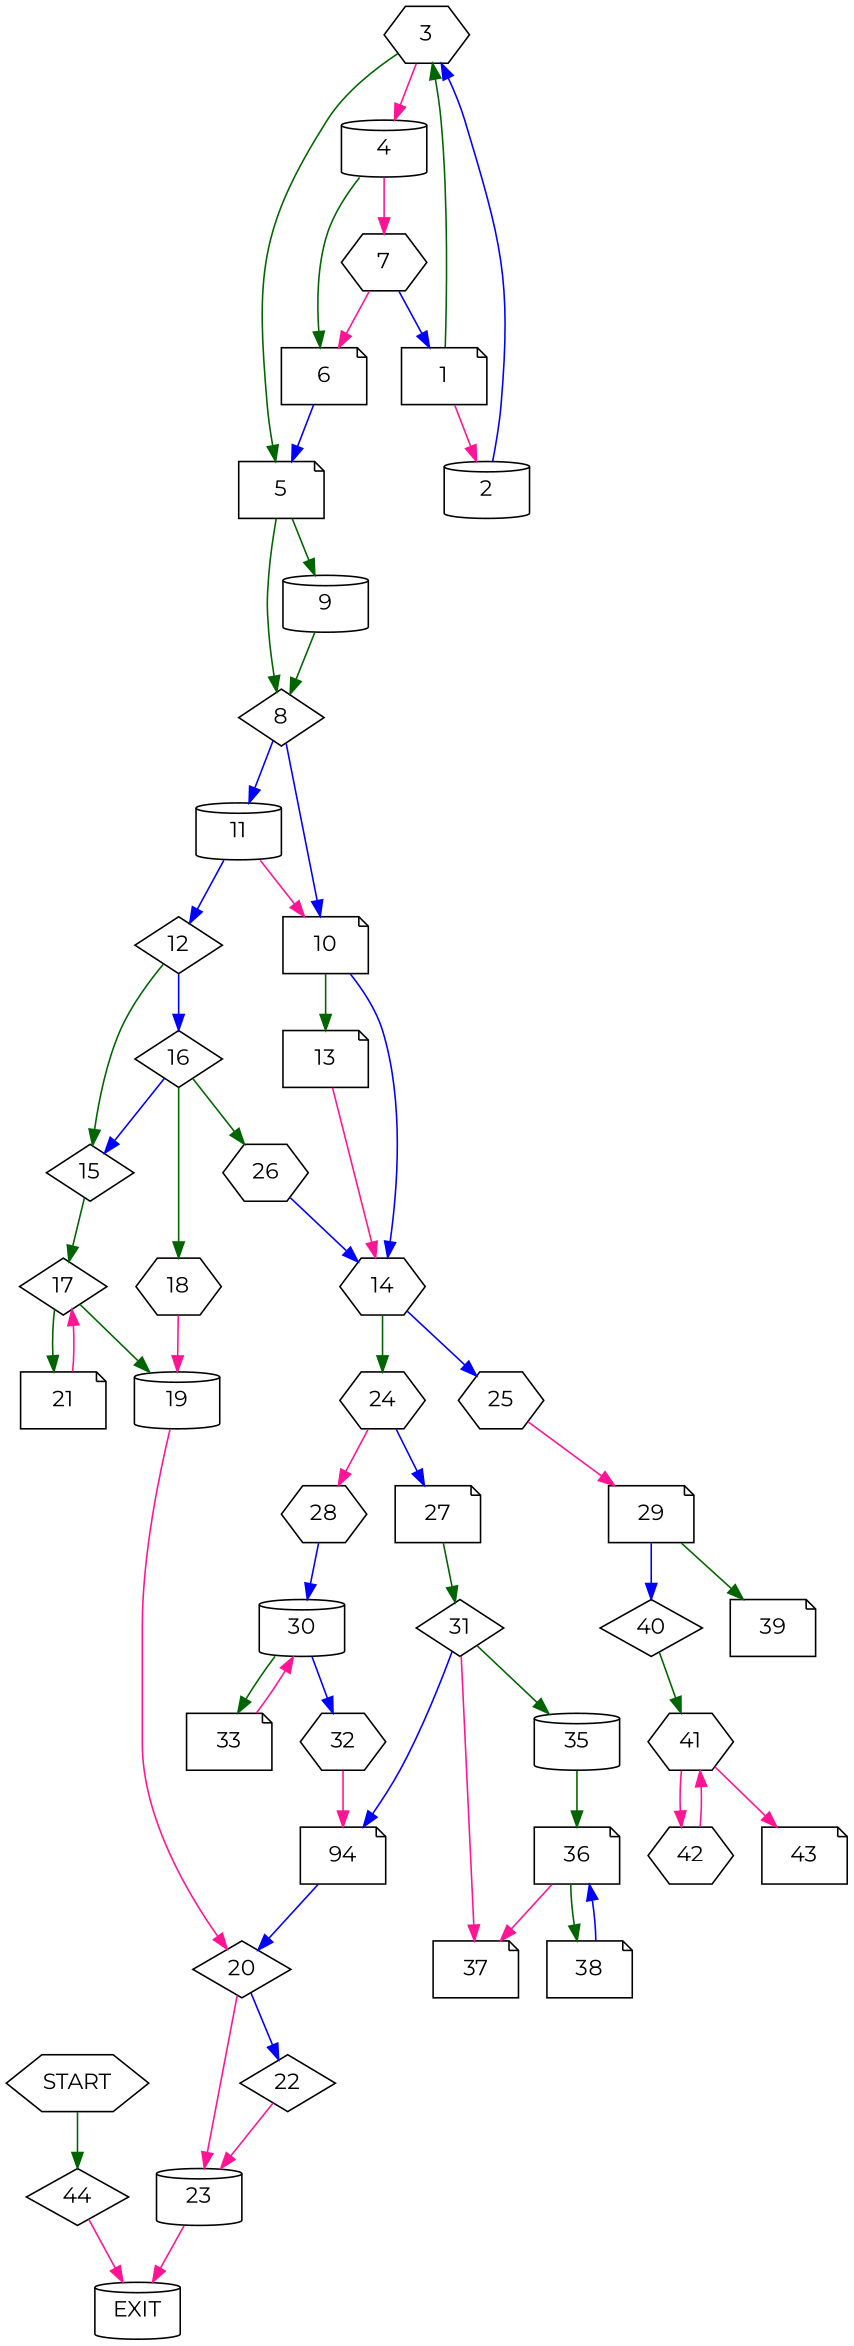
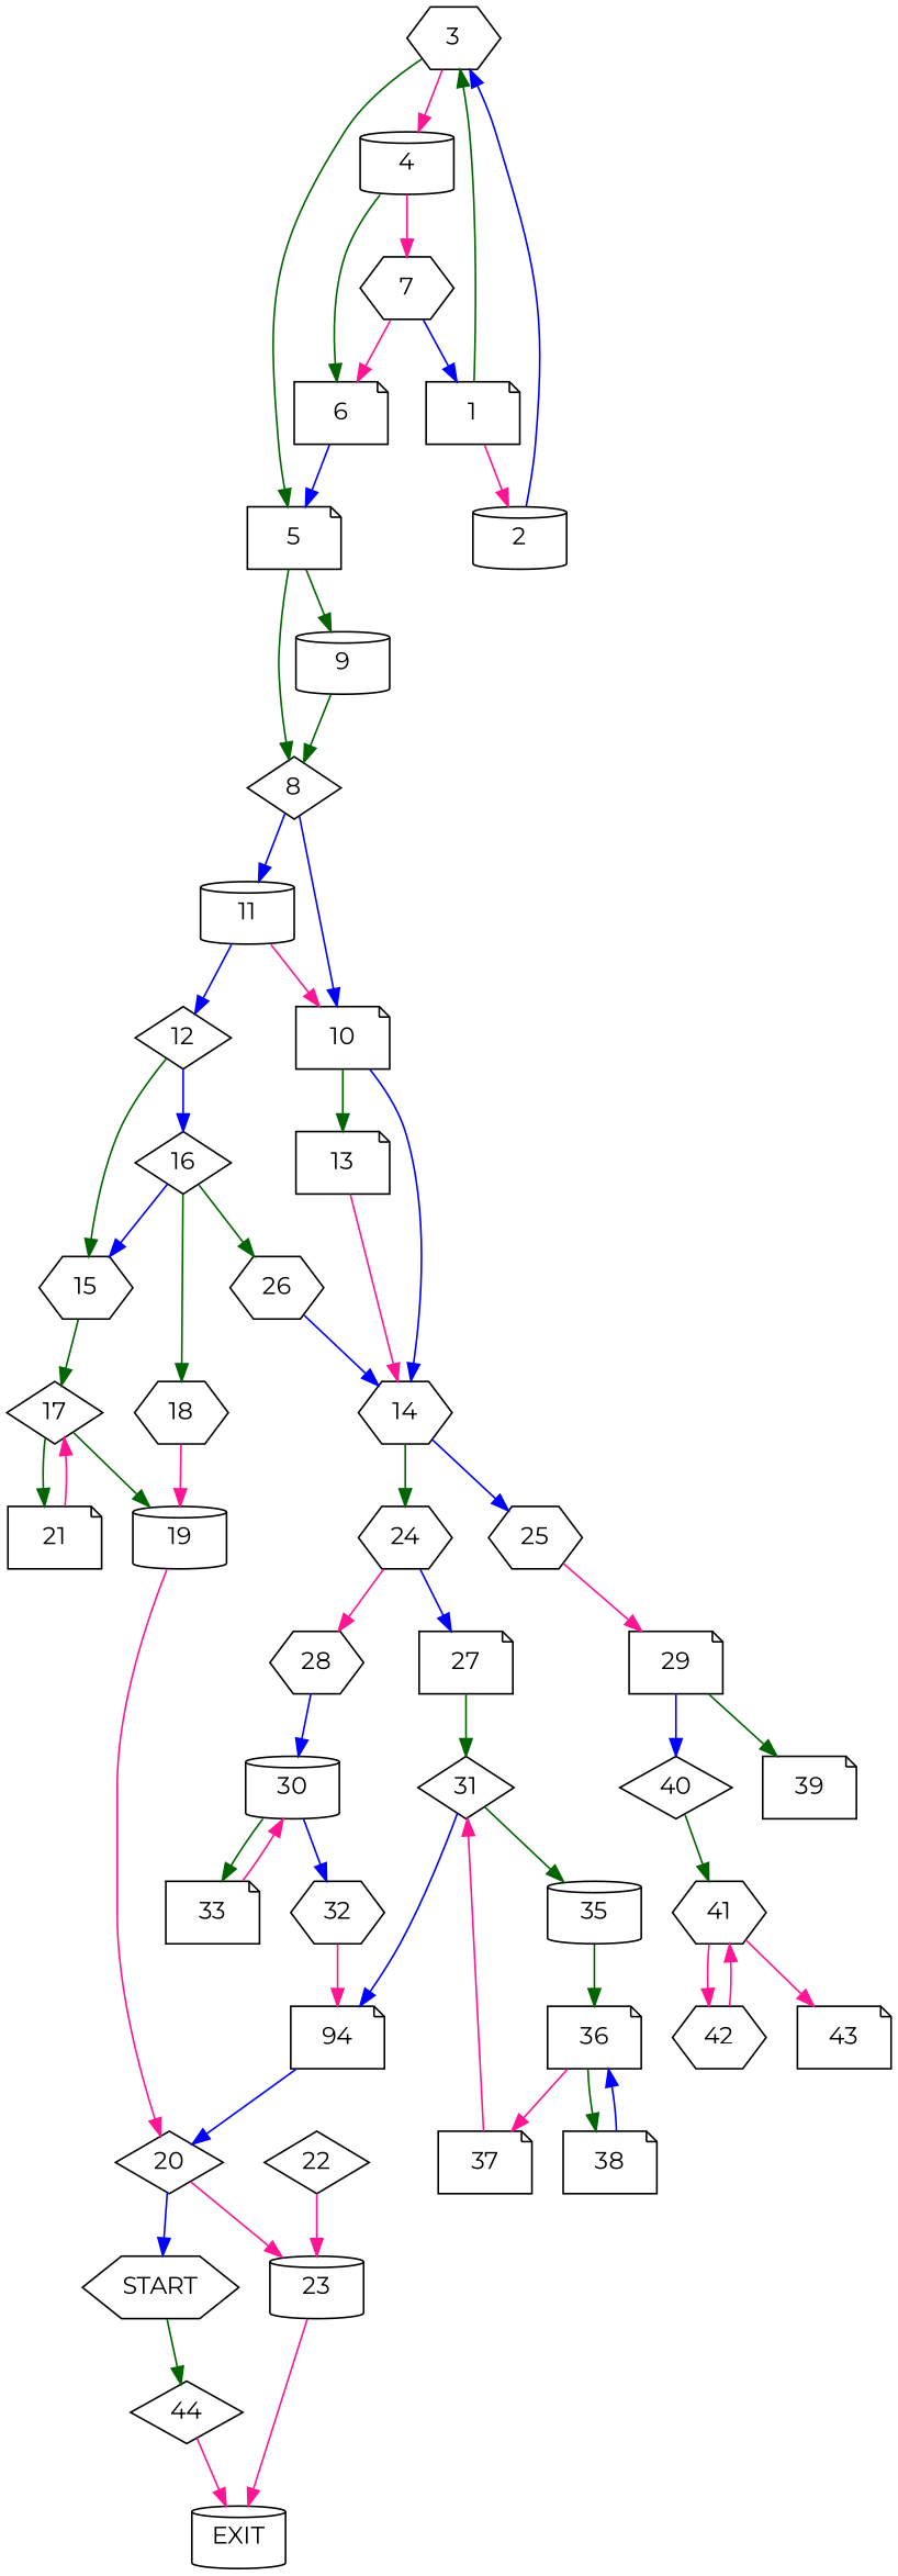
  digraph {
    fontname=Montserrat
    node [fontname=Montserrat shape=note]
    edge [color=darkgreen fontname=Montserrat]
    n1 [label=START shape=hexagon]
    44 [shape=diamond]
    2 [shape=cylinder]
    1
    3 [shape=hexagon]
    n6 [label=EXIT shape=cylinder]
    4 [shape=cylinder]
    5
    6
    7 [shape=hexagon]
    8 [shape=diamond]
    9 [shape=cylinder]
    10
    11 [shape=cylinder]
    13
    14 [shape=hexagon]
    12 [shape=diamond]
    24 [shape=hexagon]
    25 [shape=hexagon]
-   15 [shape=diamond]
+   15 [shape=hexagon]
    16 [shape=diamond]
    17 [shape=diamond]
    26 [shape=hexagon]
    18 [shape=hexagon]
    27
    28 [shape=hexagon]
    29
    19 [shape=cylinder]
    21
    20 [shape=diamond]
    22 [shape=diamond]
    23 [shape=cylinder]
    31 [shape=diamond]
    30 [shape=cylinder]
    39
    40 [shape=diamond]
    n37 [label=94]
    35 [shape=cylinder]
    32 [shape=hexagon]
    33
    41 [shape=hexagon]
    36
    37
    38
    42 [shape=hexagon]
    43
    n1 -> 44
    44 -> n6 [color=deeppink]
    2 -> 3 [color=blue]
    1 -> 2 [color=deeppink]
    1 -> 3
    3 -> 4 [color=deeppink]
    3 -> 5
    4 -> 6
    4 -> 7 [color=deeppink]
    5 -> 8
    5 -> 9
    6 -> 5 [color=blue]
    7 -> 1 [color=blue]
    7 -> 6 [color=deeppink]
    8 -> 10 [color=blue]
    8 -> 11 [color=blue]
    9 -> 8
    10 -> 13
    10 -> 14 [color=blue]
    11 -> 10 [color=deeppink]
    11 -> 12 [color=blue]
    13 -> 14 [color=deeppink]
    14 -> 24
    14 -> 25 [color=blue]
    12 -> 15
    12 -> 16 [color=blue]
    24 -> 27 [color=blue]
    24 -> 28 [color=deeppink]
    25 -> 29 [color=deeppink]
    15 -> 17
    16 -> 15 [color=blue]
    16 -> 26
    16 -> 18
    17 -> 19
    17 -> 21
    26 -> 14 [color=blue]
    18 -> 19 [color=deeppink]
    27 -> 31
    28 -> 30 [color=blue]
    29 -> 39
    29 -> 40 [color=blue]
    19 -> 20 [color=deeppink]
    21 -> 17 [color=deeppink]
-   20 -> 22 [color=blue]
+   20 -> n1 [color=blue]
    20 -> 23 [color=deeppink]
    22 -> 23 [color=deeppink]
    23 -> n6 [color=deeppink]
    31 -> n37 [color=blue]
    31 -> 35
    30 -> 32 [color=blue]
    30 -> 33
    40 -> 41
    n37 -> 20 [color=blue]
    35 -> 36
    32 -> n37 [color=deeppink]
    33 -> 30 [color=deeppink]
    41 -> 42 [color=deeppink]
    41 -> 43 [color=deeppink]
    36 -> 37 [color=deeppink]
    36 -> 38
-   31 -> 37 [color=deeppink]
+   37 -> 31 [color=deeppink]
    38 -> 36 [color=blue]
    42 -> 41 [color=deeppink]
  }
